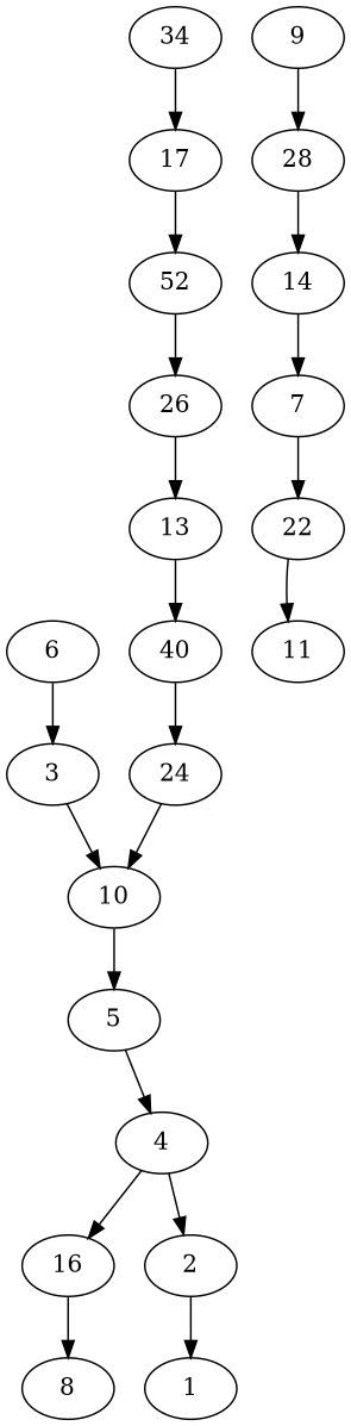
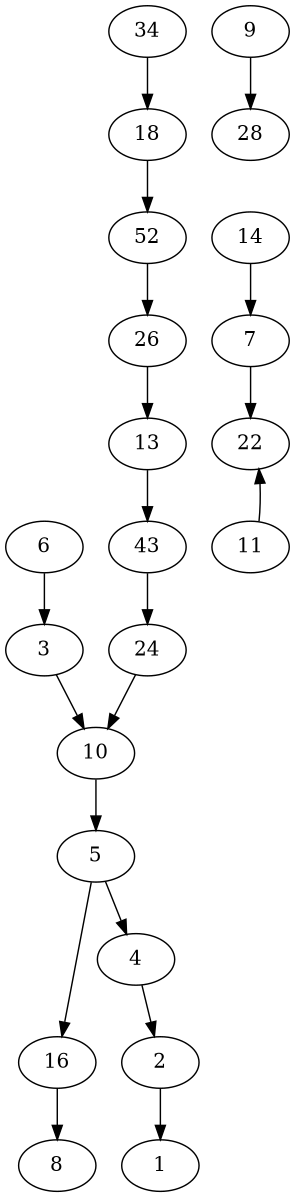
  strict digraph {
    2
    1
    3
    10
    5
    16
    4
    8
    6
    7
    22
    11
    34
-   17
+   17 [label=18]
    52
    26
    13
-   40
+   40 [label=43]
    n19 [label=24]
    9
    28
    14
    2 -> 1
    3 -> 10
    10 -> 5
-   4 -> 16
+   5 -> 16
    5 -> 4
    16 -> 8
    4 -> 2
    6 -> 3
    7 -> 22
-   22 -> 11
+   11 -> 22
    34 -> 17
    17 -> 52
    52 -> 26
    26 -> 13
    13 -> 40
    40 -> n19
    n19 -> 10
    9 -> 28
-   28 -> 14
    14 -> 7
  }
